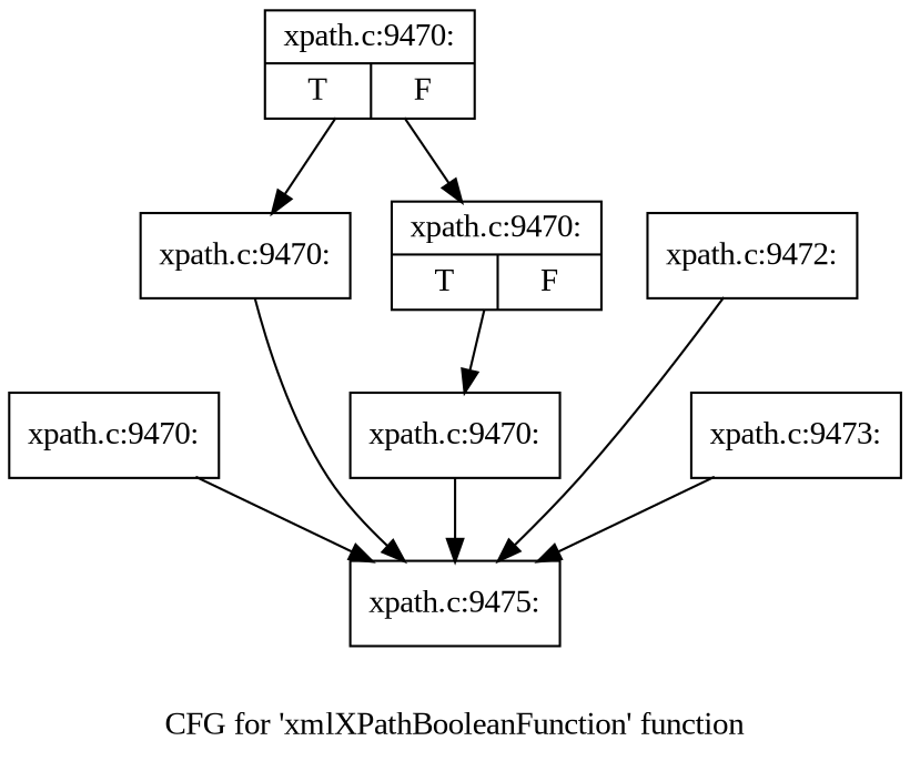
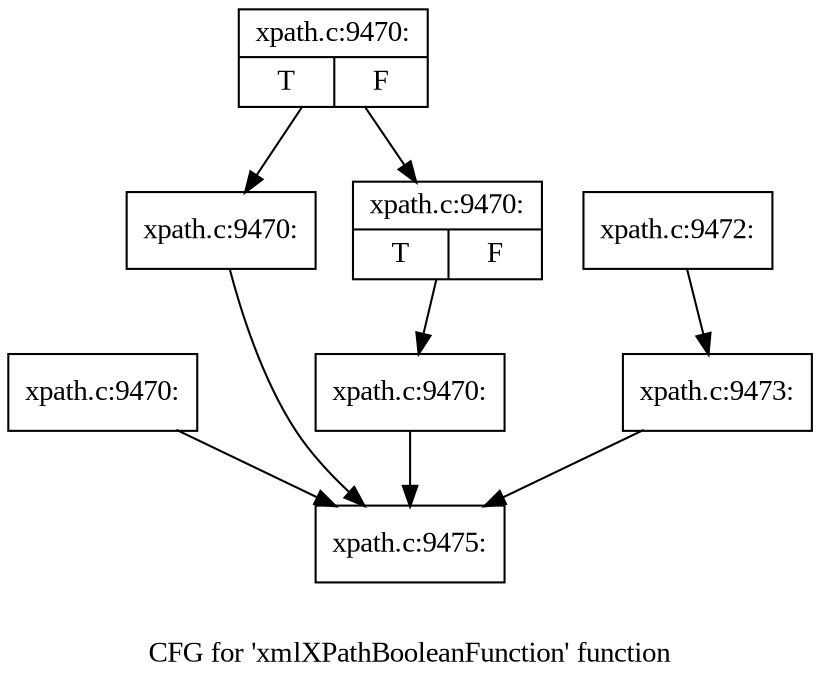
  digraph {
    fontname="Liberation Serif"
    label="CFG for 'xmlXPathBooleanFunction' function"
    node [fontname="Liberation Serif" shape=record]
    edge [fontname="Liberation Serif"]
    n1 [label="{xpath.c:9470:}"]
    n2 [label="{xpath.c:9475:}"]
    n3 [label="{xpath.c:9470:|{<s0>T|<s1>F}}"]
    n4 [label="{xpath.c:9470:}"]
    n5 [label="{xpath.c:9470:|{<s0>T|<s1>F}}"]
    n6 [label="{xpath.c:9470:}"]
    n7 [label="{xpath.c:9472:}"]
    n8 [label="{xpath.c:9473:}"]
    n1 -> n2
    n3 -> n4
    n3 -> n5
    n4 -> n2
    n5 -> n6
    n6 -> n2
-   n7 -> n2
+   n7 -> n8
    n8 -> n2
  }
